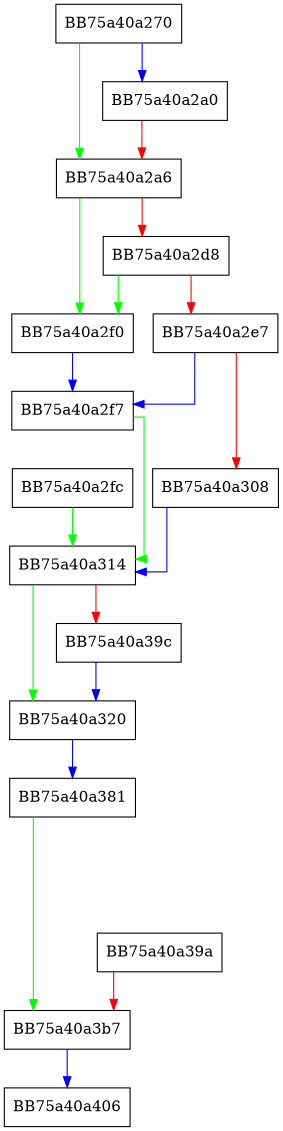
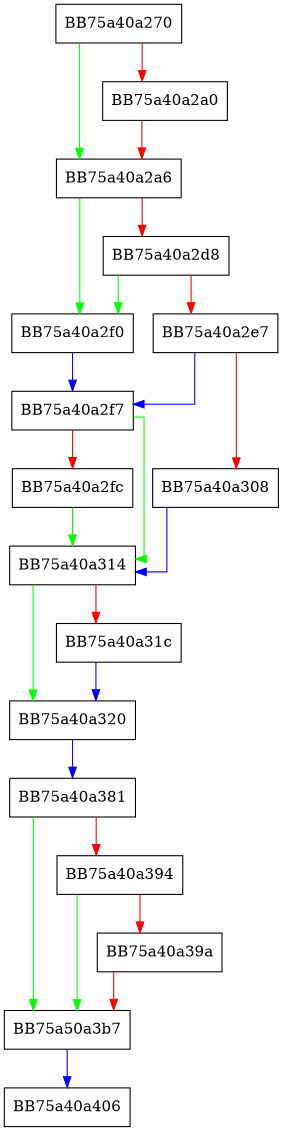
  digraph {
    splines=ortho
    node [shape=box]
    edge [color=red]
    BB75a40a270
    BB75a40a2a6
    BB75a40a2a0
    BB75a40a2f0
    BB75a40a2d8
    BB75a40a2f7
    BB75a40a2e7
    BB75a40a314
    BB75a40a2fc
    BB75a40a308
    BB75a40a320
-   BB75a40a31c [label=BB75a40a39c]
+   BB75a40a31c
    BB75a40a381
-   BB75a40a3b7
+   BB75a40a3b7 [label=BB75a50a3b7]
+   BB75a40a394
    BB75a40a406
    BB75a40a39a
    BB75a40a270 -> BB75a40a2a6 [color=green]
-   BB75a40a270 -> BB75a40a2a0 [color=blue]
+   BB75a40a270 -> BB75a40a2a0
    BB75a40a2a6 -> BB75a40a2f0 [color=green]
    BB75a40a2a6 -> BB75a40a2d8
    BB75a40a2a0 -> BB75a40a2a6
    BB75a40a2f0 -> BB75a40a2f7 [color=blue]
    BB75a40a2d8 -> BB75a40a2f0 [color=green]
    BB75a40a2d8 -> BB75a40a2e7
    BB75a40a2f7 -> BB75a40a314 [color=green]
+   BB75a40a2f7 -> BB75a40a2fc
    BB75a40a2e7 -> BB75a40a2f7 [color=blue]
    BB75a40a2e7 -> BB75a40a308
    BB75a40a314 -> BB75a40a320 [color=green]
    BB75a40a314 -> BB75a40a31c
    BB75a40a2fc -> BB75a40a314 [color=green]
    BB75a40a308 -> BB75a40a314 [color=blue]
    BB75a40a320 -> BB75a40a381 [color=blue]
    BB75a40a31c -> BB75a40a320 [color=blue]
    BB75a40a381 -> BB75a40a3b7 [color=green]
+   BB75a40a381 -> BB75a40a394
    BB75a40a3b7 -> BB75a40a406 [color=blue]
+   BB75a40a394 -> BB75a40a3b7 [color=green]
+   BB75a40a394 -> BB75a40a39a
    BB75a40a39a -> BB75a40a3b7
  }
